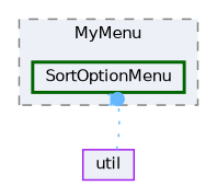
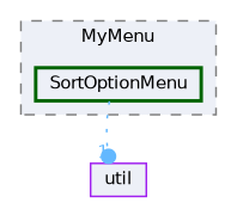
  digraph {
    compound=true
    node [fillcolor="#edf0f7" fontname=Helvetica fontsize=10 shape=box]
    n1 [color=darkgreen height=0.2 label=SortOptionMenu style="filled,bold" width=0.4]
    n2 [color=purple height=0.2 label=util style=filled width=0.4]
    subgraph cluster_1 {
      bgcolor="#edf0f7"
      fontname=Helvetica
      fontsize=10
      label=MyMenu
      pencolor=grey50
      style="filled,dashed"
      n1
    }
-   n2 -> n1 [color=steelblue1 fontcolor=steelblue1 fontname=Helvetica fontsize=10 headlabel=1 labeldistance=1.5 labelfontname=Helvetica labelfontsize=10 style=dotted arrowhead=dot]
+   n1 -> n2 [color=steelblue1 fontcolor=steelblue1 fontname=Helvetica fontsize=10 headlabel=1 labeldistance=1.5 labelfontname=Helvetica labelfontsize=10 style=dotted arrowhead=dot]
  }
